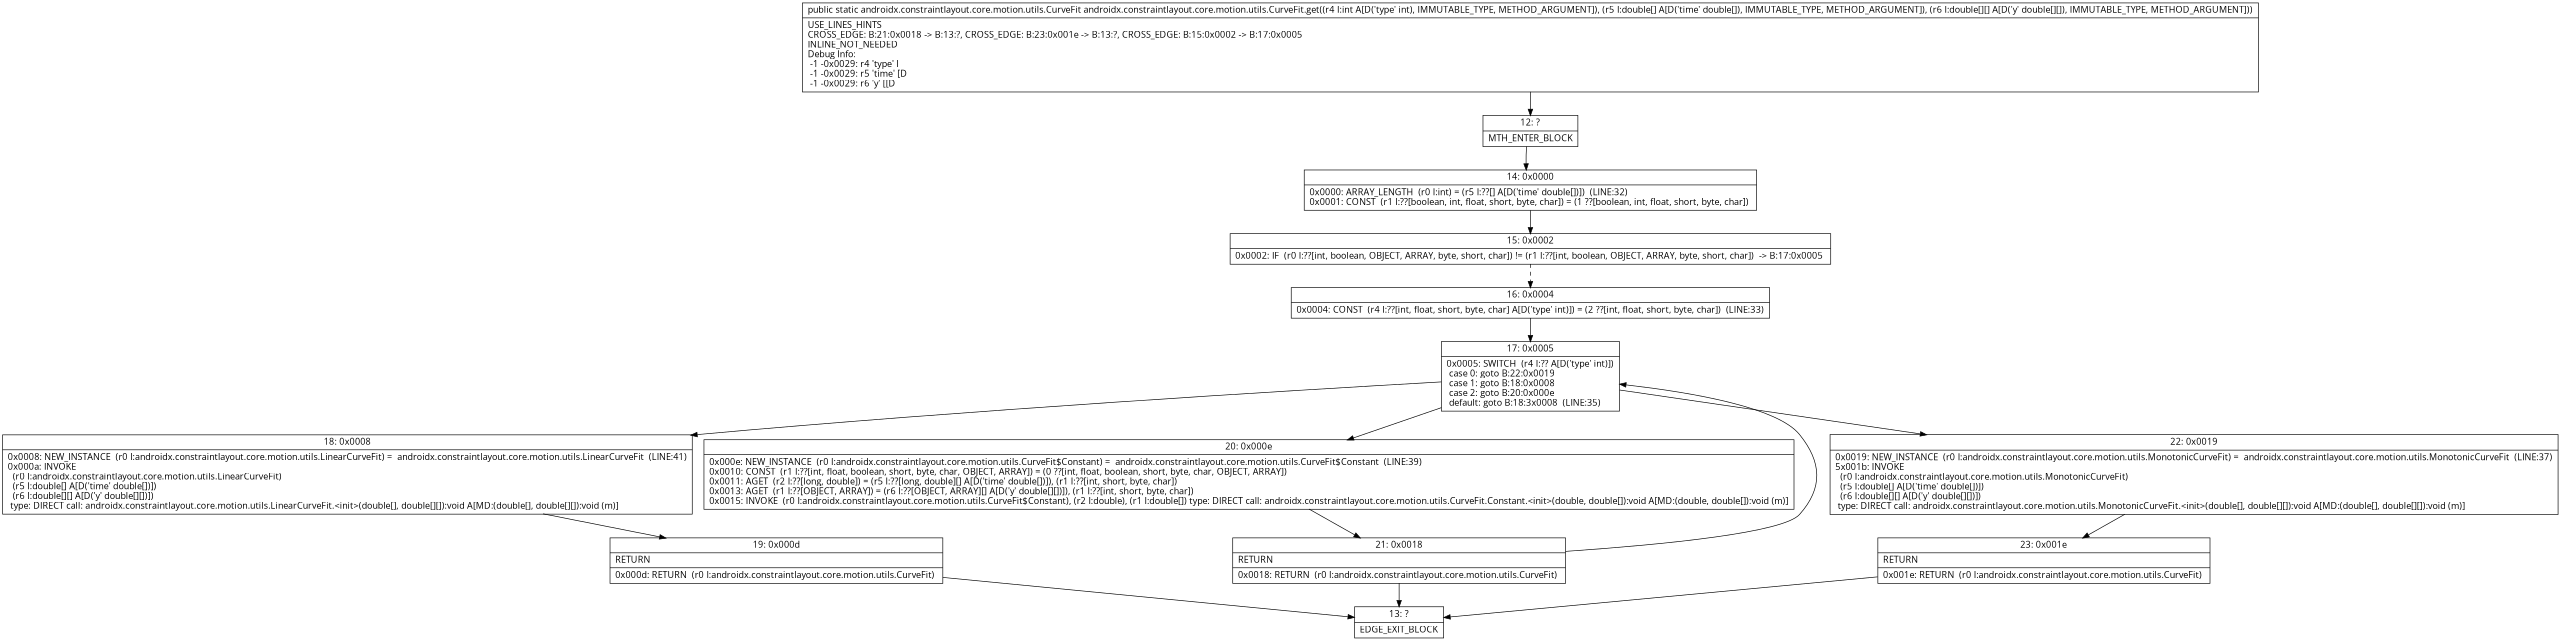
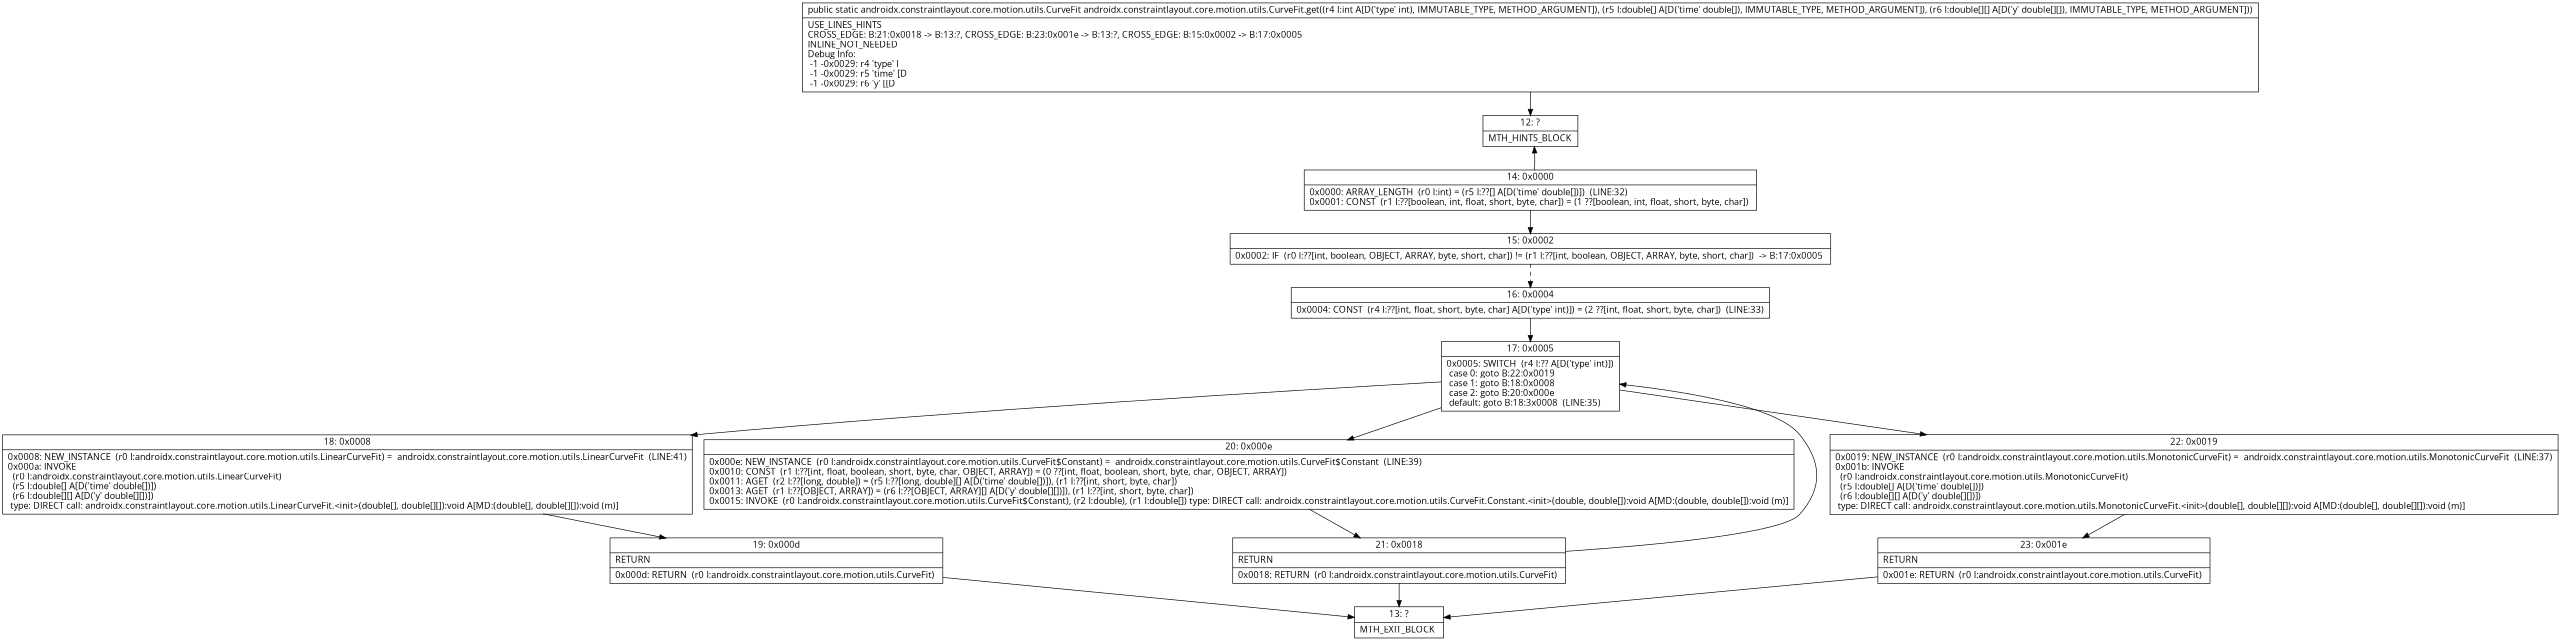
  digraph {
    fontname="Open Sans"
    node [fontname="Open Sans" shape=record]
    edge [fontname="Open Sans"]
-   n1 [label="{12\:\ ?|MTH_ENTER_BLOCK\l}"]
+   n1 [label="{12\:\ ?|MTH_HINTS_BLOCK\l}"]
    n2 [label="{14\:\ 0x0000|0x0000: ARRAY_LENGTH  (r0 I:int) = (r5 I:??[] A[D('time' double[])])  (LINE:32)\l0x0001: CONST  (r1 I:??[boolean, int, float, short, byte, char]) = (1 ??[boolean, int, float, short, byte, char]) \l}"]
    n3 [label="{15\:\ 0x0002|0x0002: IF  (r0 I:??[int, boolean, OBJECT, ARRAY, byte, short, char]) != (r1 I:??[int, boolean, OBJECT, ARRAY, byte, short, char])  \-\> B:17:0x0005 \l}"]
    n4 [label="{16\:\ 0x0004|0x0004: CONST  (r4 I:??[int, float, short, byte, char] A[D('type' int)]) = (2 ??[int, float, short, byte, char])  (LINE:33)\l}"]
    n5 [label="{17\:\ 0x0005|0x0005: SWITCH  (r4 I:?? A[D('type' int)])\l case 0: goto B:22:0x0019\l case 1: goto B:18:0x0008\l case 2: goto B:20:0x000e\l default: goto B:18:3x0008  (LINE:35)\l}"]
    n6 [label="{18\:\ 0x0008|0x0008: NEW_INSTANCE  (r0 I:androidx.constraintlayout.core.motion.utils.LinearCurveFit) =  androidx.constraintlayout.core.motion.utils.LinearCurveFit  (LINE:41)\l0x000a: INVOKE  \l  (r0 I:androidx.constraintlayout.core.motion.utils.LinearCurveFit)\l  (r5 I:double[] A[D('time' double[])])\l  (r6 I:double[][] A[D('y' double[][])])\l type: DIRECT call: androidx.constraintlayout.core.motion.utils.LinearCurveFit.\<init\>(double[], double[][]):void A[MD:(double[], double[][]):void (m)]\l}"]
    n7 [label="{20\:\ 0x000e|0x000e: NEW_INSTANCE  (r0 I:androidx.constraintlayout.core.motion.utils.CurveFit$Constant) =  androidx.constraintlayout.core.motion.utils.CurveFit$Constant  (LINE:39)\l0x0010: CONST  (r1 I:??[int, float, boolean, short, byte, char, OBJECT, ARRAY]) = (0 ??[int, float, boolean, short, byte, char, OBJECT, ARRAY]) \l0x0011: AGET  (r2 I:??[long, double]) = (r5 I:??[long, double][] A[D('time' double[])]), (r1 I:??[int, short, byte, char]) \l0x0013: AGET  (r1 I:??[OBJECT, ARRAY]) = (r6 I:??[OBJECT, ARRAY][] A[D('y' double[][])]), (r1 I:??[int, short, byte, char]) \l0x0015: INVOKE  (r0 I:androidx.constraintlayout.core.motion.utils.CurveFit$Constant), (r2 I:double), (r1 I:double[]) type: DIRECT call: androidx.constraintlayout.core.motion.utils.CurveFit.Constant.\<init\>(double, double[]):void A[MD:(double, double[]):void (m)]\l}"]
-   n8 [label="{22\:\ 0x0019|0x0019: NEW_INSTANCE  (r0 I:androidx.constraintlayout.core.motion.utils.MonotonicCurveFit) =  androidx.constraintlayout.core.motion.utils.MonotonicCurveFit  (LINE:37)\l5x001b: INVOKE  \l  (r0 I:androidx.constraintlayout.core.motion.utils.MonotonicCurveFit)\l  (r5 I:double[] A[D('time' double[])])\l  (r6 I:double[][] A[D('y' double[][])])\l type: DIRECT call: androidx.constraintlayout.core.motion.utils.MonotonicCurveFit.\<init\>(double[], double[][]):void A[MD:(double[], double[][]):void (m)]\l}"]
+   n8 [label="{22\:\ 0x0019|0x0019: NEW_INSTANCE  (r0 I:androidx.constraintlayout.core.motion.utils.MonotonicCurveFit) =  androidx.constraintlayout.core.motion.utils.MonotonicCurveFit  (LINE:37)\l0x001b: INVOKE  \l  (r0 I:androidx.constraintlayout.core.motion.utils.MonotonicCurveFit)\l  (r5 I:double[] A[D('time' double[])])\l  (r6 I:double[][] A[D('y' double[][])])\l type: DIRECT call: androidx.constraintlayout.core.motion.utils.MonotonicCurveFit.\<init\>(double[], double[][]):void A[MD:(double[], double[][]):void (m)]\l}"]
    n9 [label="{19\:\ 0x000d|RETURN\l|0x000d: RETURN  (r0 I:androidx.constraintlayout.core.motion.utils.CurveFit) \l}"]
    n10 [label="{21\:\ 0x0018|RETURN\l|0x0018: RETURN  (r0 I:androidx.constraintlayout.core.motion.utils.CurveFit) \l}"]
    n11 [label="{23\:\ 0x001e|RETURN\l|0x001e: RETURN  (r0 I:androidx.constraintlayout.core.motion.utils.CurveFit) \l}"]
-   n12 [label="{13\:\ ?|EDGE_EXIT_BLOCK\l}"]
+   n12 [label="{13\:\ ?|MTH_EXIT_BLOCK\l}"]
    n13 [label="{public static androidx.constraintlayout.core.motion.utils.CurveFit androidx.constraintlayout.core.motion.utils.CurveFit.get((r4 I:int A[D('type' int), IMMUTABLE_TYPE, METHOD_ARGUMENT]), (r5 I:double[] A[D('time' double[]), IMMUTABLE_TYPE, METHOD_ARGUMENT]), (r6 I:double[][] A[D('y' double[][]), IMMUTABLE_TYPE, METHOD_ARGUMENT]))  | USE_LINES_HINTS\lCROSS_EDGE: B:21:0x0018 \-\> B:13:?, CROSS_EDGE: B:23:0x001e \-\> B:13:?, CROSS_EDGE: B:15:0x0002 \-\> B:17:0x0005\lINLINE_NOT_NEEDED\lDebug Info:\l  \-1 \-0x0029: r4 'type' I\l  \-1 \-0x0029: r5 'time' [D\l  \-1 \-0x0029: r6 'y' [[D\l}"]
-   n1 -> n2
+   n2 -> n1
    n2 -> n3
    n3 -> n4 [style=dashed]
    n4 -> n5
    n5 -> n6
    n5 -> n7
    n5 -> n8
    n6 -> n9
    n7 -> n10
    n8 -> n11
    n9 -> n12
    n10 -> n5
    n10 -> n12
    n11 -> n12
    n13 -> n1
  }
